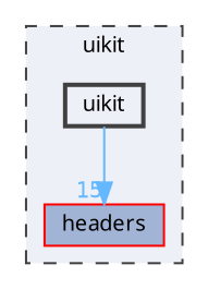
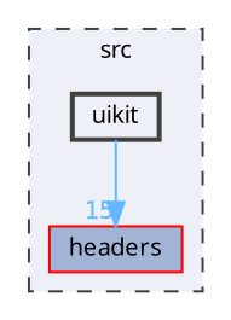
  digraph {
    compound=true
    fontname="Noto Sans"
    node [fontname="Noto Sans" fontsize=10 shape=box]
    n1 [color=red fillcolor="#a2b4d6" height=0.2 label=headers style=filled width=0.4]
    n2 [color=grey25 fillcolor="#edf0f7" height=0.2 label=uikit style="filled,bold" width=0.4]
    subgraph cluster_1 {
      bgcolor="#edf0f7"
      fontsize=10
-     label=uikit
+     label=src
      pencolor=grey25
      style="filled,dashed"
      n1
      n2
    }
    n2 -> n1 [color=steelblue1 fontcolor=steelblue1 fontname="Noto Sans" fontsize=10 headlabel=15 labeldistance=1.5 labelfontname=Helvetica labelfontsize=10]
  }
